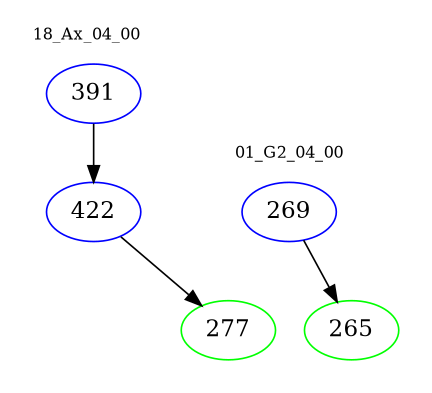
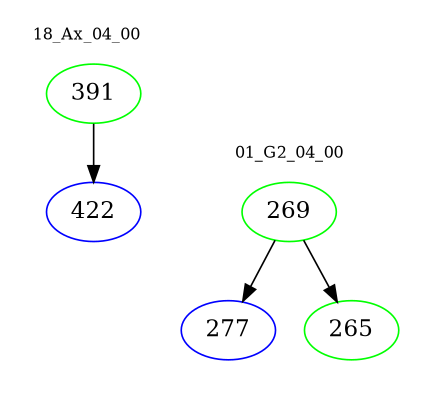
  digraph {
    node [color=blue]
    edge [color=black]
-   n1 [label=391]
+   n1 [color=green label=391]
    n2 [label=422]
-   n3 [label=269]
+   n3 [color=green label=269]
    n4 [color=green label=265]
-   n5 [color=green label=277]
+   n5 [label=277]
    subgraph cluster_1 {
      color=white
      fontsize=10
      label="18_Ax_04_00"
      n1
      n2
    }
    subgraph cluster_2 {
      color=white
      fontsize=10
      label="01_G2_04_00"
      n3
      n4
      n5
    }
    n1 -> n2
    n3 -> n4
-   n2 -> n5
+   n3 -> n5
  }
